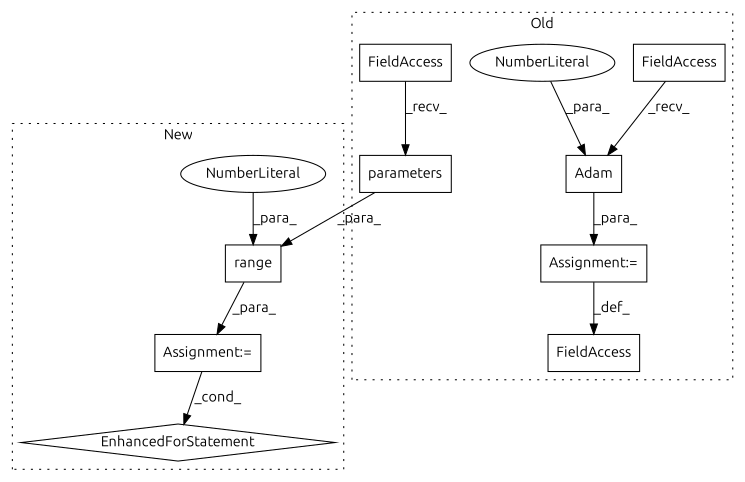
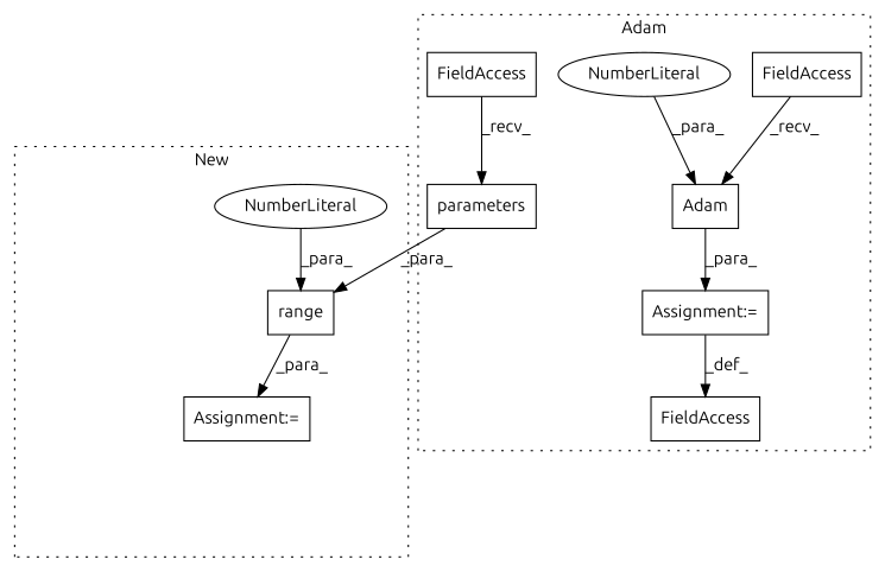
  digraph {
    fontname=Ubuntu
    node [a=32 fontname=Ubuntu l="57,2" s="2165,2242" shape=box]
    edge [fontname=Ubuntu]
    n1 [l="5,1" label=Adam s="1561,1595"]
    n2 [a=7 l=1 label="Assignment:=" s=1548]
    n3 [a=22 l=9 label=FieldAccess s=1539]
    n4 [l=12 label=parameters s=1572]
    n5 [a=22 l=5 label=FieldAccess s=1566]
    n6 [a=34 l=4 label=NumberLiteral s=1585 shape=ellipse]
    n7 [a=22 l=11 label=FieldAccess s=1549]
-   n8 [a=70 label=EnhancedForStatement shape=diamond]
    n9 [a=7 label="Assignment:="]
    n10 [l="6,1" label=range s="2230,2241"]
    n11 [a=34 l=3 label=NumberLiteral s=2238 shape=ellipse]
    subgraph cluster_1 {
-     label=Old
+     label=Adam
      style=dotted
      n1
      n2
      n3
      n4
      n5
      n6
      n7
    }
    subgraph cluster_2 {
      label=New
      style=dotted
-     n8
      n9
      n10
      n11
    }
    n1 -> n2 [label=_para_]
    n2 -> n3 [label=_def_]
    n4 -> n10 [label=_para_]
    n5 -> n4 [label=_recv_]
    n6 -> n1 [label=_para_]
    n7 -> n1 [label=_recv_]
-   n9 -> n8 [label=_cond_]
    n10 -> n9 [label=_para_]
    n11 -> n10 [label=_para_]
  }
